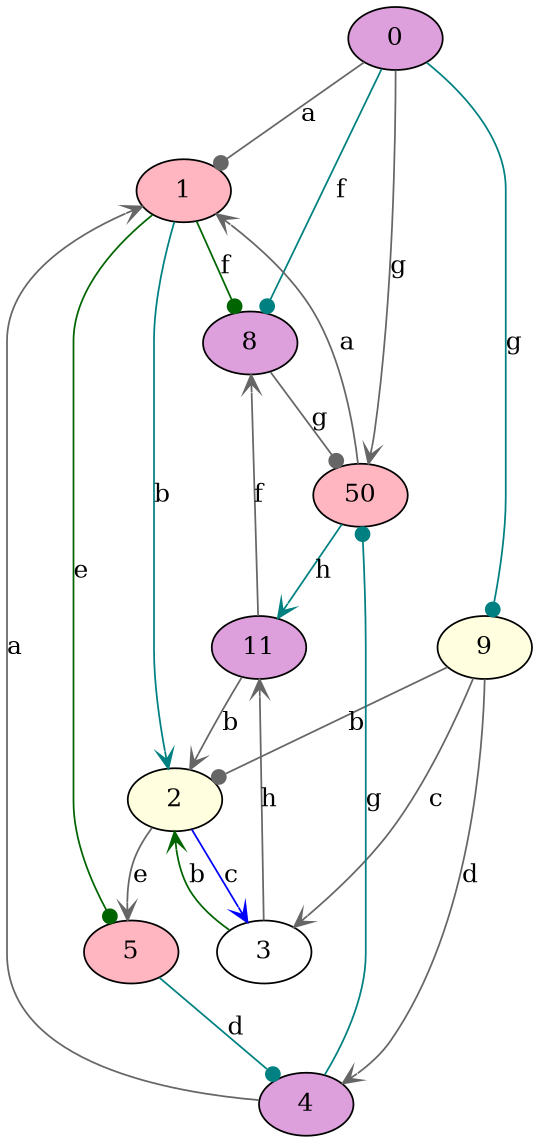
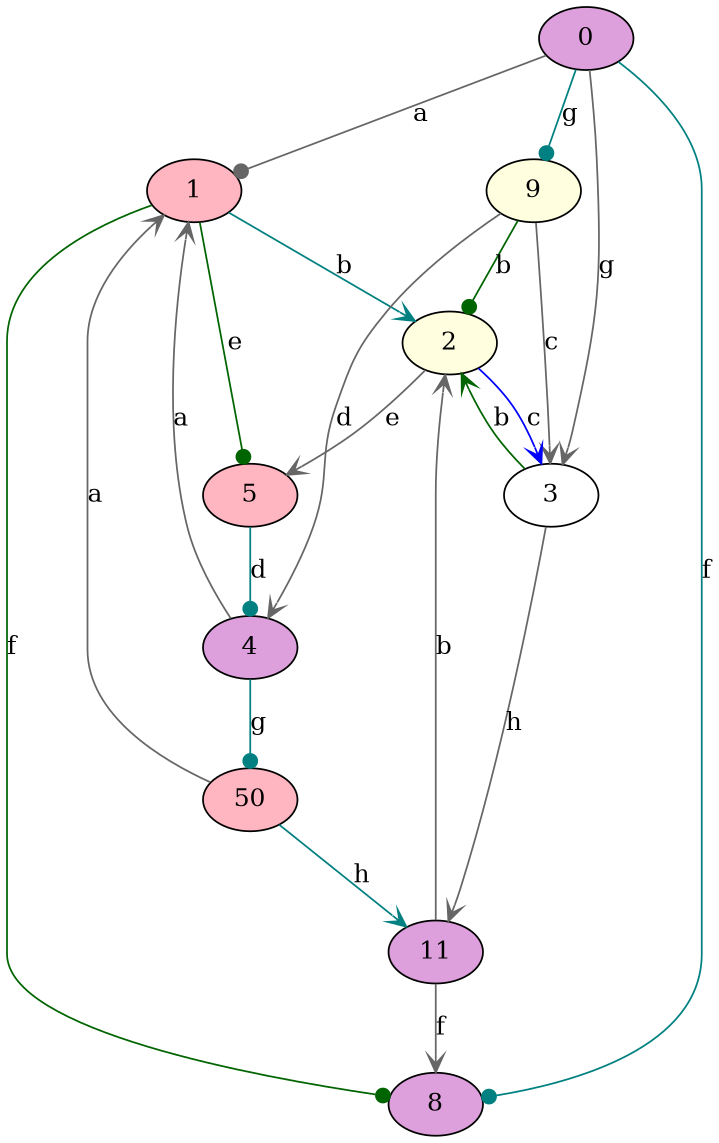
  strict digraph {
    node [fillcolor=plum style=filled]
    edge [arrowhead=vee color=gray40]
    1 [fillcolor=lightpink]
    0
    8
    9 [fillcolor=lightyellow]
    n5 [fillcolor=lightpink label=50]
    2 [fillcolor=lightyellow]
    5 [fillcolor=lightpink]
    3 [fillcolor=white]
    4
    11
    1 -> 8 [arrowhead=dot color=darkgreen label=f]
    1 -> 2 [color=teal label=b]
    1 -> 5 [arrowhead=dot color=darkgreen label=e]
    0 -> 1 [arrowhead=dot label=a]
    0 -> 8 [arrowhead=dot color=teal label=f]
    0 -> 9 [arrowhead=dot color=teal label=g]
-   0 -> n5 [label=g]
-   8 -> n5 [arrowhead=dot label=g]
-   9 -> 2 [arrowhead=dot label=b]
+   0 -> 3 [label=g]
+   9 -> 2 [arrowhead=dot color=darkgreen label=b]
    9 -> 3 [label=c]
    9 -> 4 [label=d]
    n5 -> 1 [label=a]
    n5 -> 11 [color=teal label=h]
    2 -> 5 [label=e]
    2 -> 3 [color=blue label=c]
    5 -> 4 [arrowhead=dot color=teal label=d]
    3 -> 2 [color=darkgreen label=b]
    3 -> 11 [label=h]
    4 -> 1 [label=a]
    4 -> n5 [arrowhead=dot color=teal label=g]
    11 -> 8 [label=f]
    11 -> 2 [label=b]
  }
